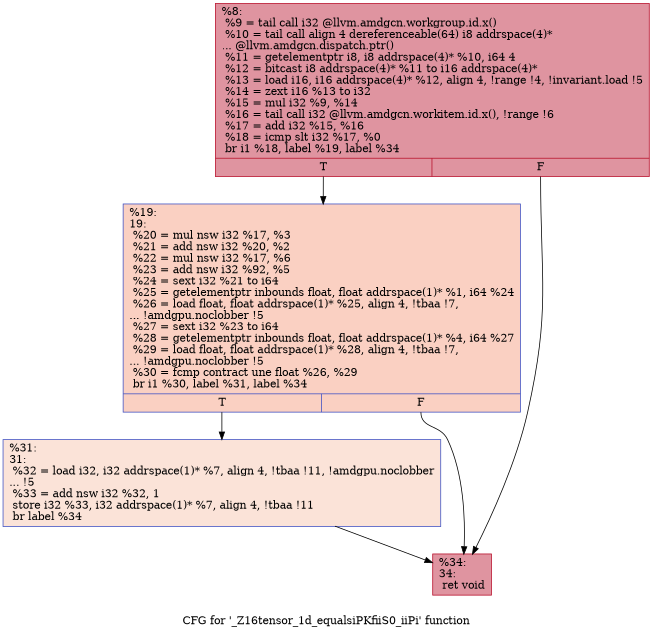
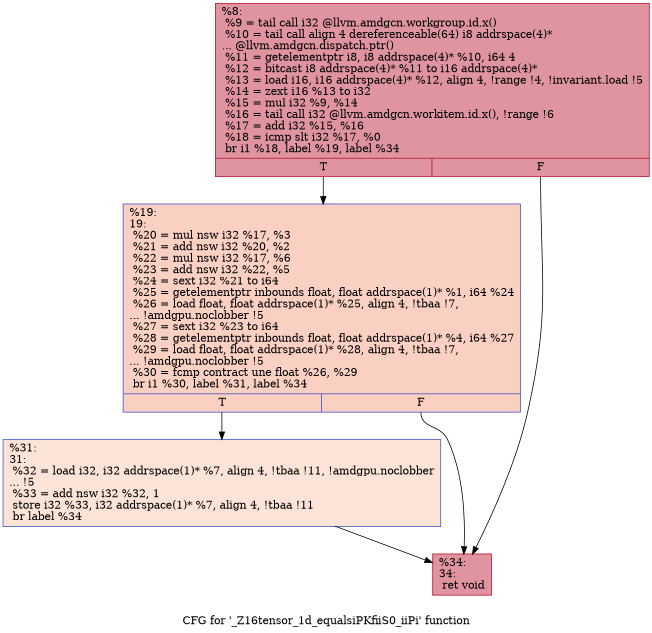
  digraph {
    label="CFG for '_Z16tensor_1d_equalsiPKfiiS0_iiPi' function"
    node [color="#b70d28ff" fillcolor="#b70d2870" shape=record style=filled]
    edge [tailport=s0]
    n1 [label="{%8:\l  %9 = tail call i32 @llvm.amdgcn.workgroup.id.x()\l  %10 = tail call align 4 dereferenceable(64) i8 addrspace(4)*\l... @llvm.amdgcn.dispatch.ptr()\l  %11 = getelementptr i8, i8 addrspace(4)* %10, i64 4\l  %12 = bitcast i8 addrspace(4)* %11 to i16 addrspace(4)*\l  %13 = load i16, i16 addrspace(4)* %12, align 4, !range !4, !invariant.load !5\l  %14 = zext i16 %13 to i32\l  %15 = mul i32 %9, %14\l  %16 = tail call i32 @llvm.amdgcn.workitem.id.x(), !range !6\l  %17 = add i32 %15, %16\l  %18 = icmp slt i32 %17, %0\l  br i1 %18, label %19, label %34\l|{<s0>T|<s1>F}}"]
-   n2 [color="#3d50c3ff" fillcolor="#f3947570" label="{%19:\l19:                                               \l  %20 = mul nsw i32 %17, %3\l  %21 = add nsw i32 %20, %2\l  %22 = mul nsw i32 %17, %6\l  %23 = add nsw i32 %92, %5\l  %24 = sext i32 %21 to i64\l  %25 = getelementptr inbounds float, float addrspace(1)* %1, i64 %24\l  %26 = load float, float addrspace(1)* %25, align 4, !tbaa !7,\l... !amdgpu.noclobber !5\l  %27 = sext i32 %23 to i64\l  %28 = getelementptr inbounds float, float addrspace(1)* %4, i64 %27\l  %29 = load float, float addrspace(1)* %28, align 4, !tbaa !7,\l... !amdgpu.noclobber !5\l  %30 = fcmp contract une float %26, %29\l  br i1 %30, label %31, label %34\l|{<s0>T|<s1>F}}"]
+   n2 [color="#3d50c3ff" fillcolor="#f3947570" label="{%19:\l19:                                               \l  %20 = mul nsw i32 %17, %3\l  %21 = add nsw i32 %20, %2\l  %22 = mul nsw i32 %17, %6\l  %23 = add nsw i32 %22, %5\l  %24 = sext i32 %21 to i64\l  %25 = getelementptr inbounds float, float addrspace(1)* %1, i64 %24\l  %26 = load float, float addrspace(1)* %25, align 4, !tbaa !7,\l... !amdgpu.noclobber !5\l  %27 = sext i32 %23 to i64\l  %28 = getelementptr inbounds float, float addrspace(1)* %4, i64 %27\l  %29 = load float, float addrspace(1)* %28, align 4, !tbaa !7,\l... !amdgpu.noclobber !5\l  %30 = fcmp contract une float %26, %29\l  br i1 %30, label %31, label %34\l|{<s0>T|<s1>F}}"]
    n3 [label="{%34:\l34:                                               \l  ret void\l}"]
    n4 [color="#3d50c3ff" fillcolor="#f6bfa670" label="{%31:\l31:                                               \l  %32 = load i32, i32 addrspace(1)* %7, align 4, !tbaa !11, !amdgpu.noclobber\l... !5\l  %33 = add nsw i32 %32, 1\l  store i32 %33, i32 addrspace(1)* %7, align 4, !tbaa !11\l  br label %34\l}"]
    n1 -> n2
    n1 -> n3 [tailport=s1]
    n2 -> n3 [tailport=s1]
    n2 -> n4
    n4 -> n3 [tailport=""]
  }
